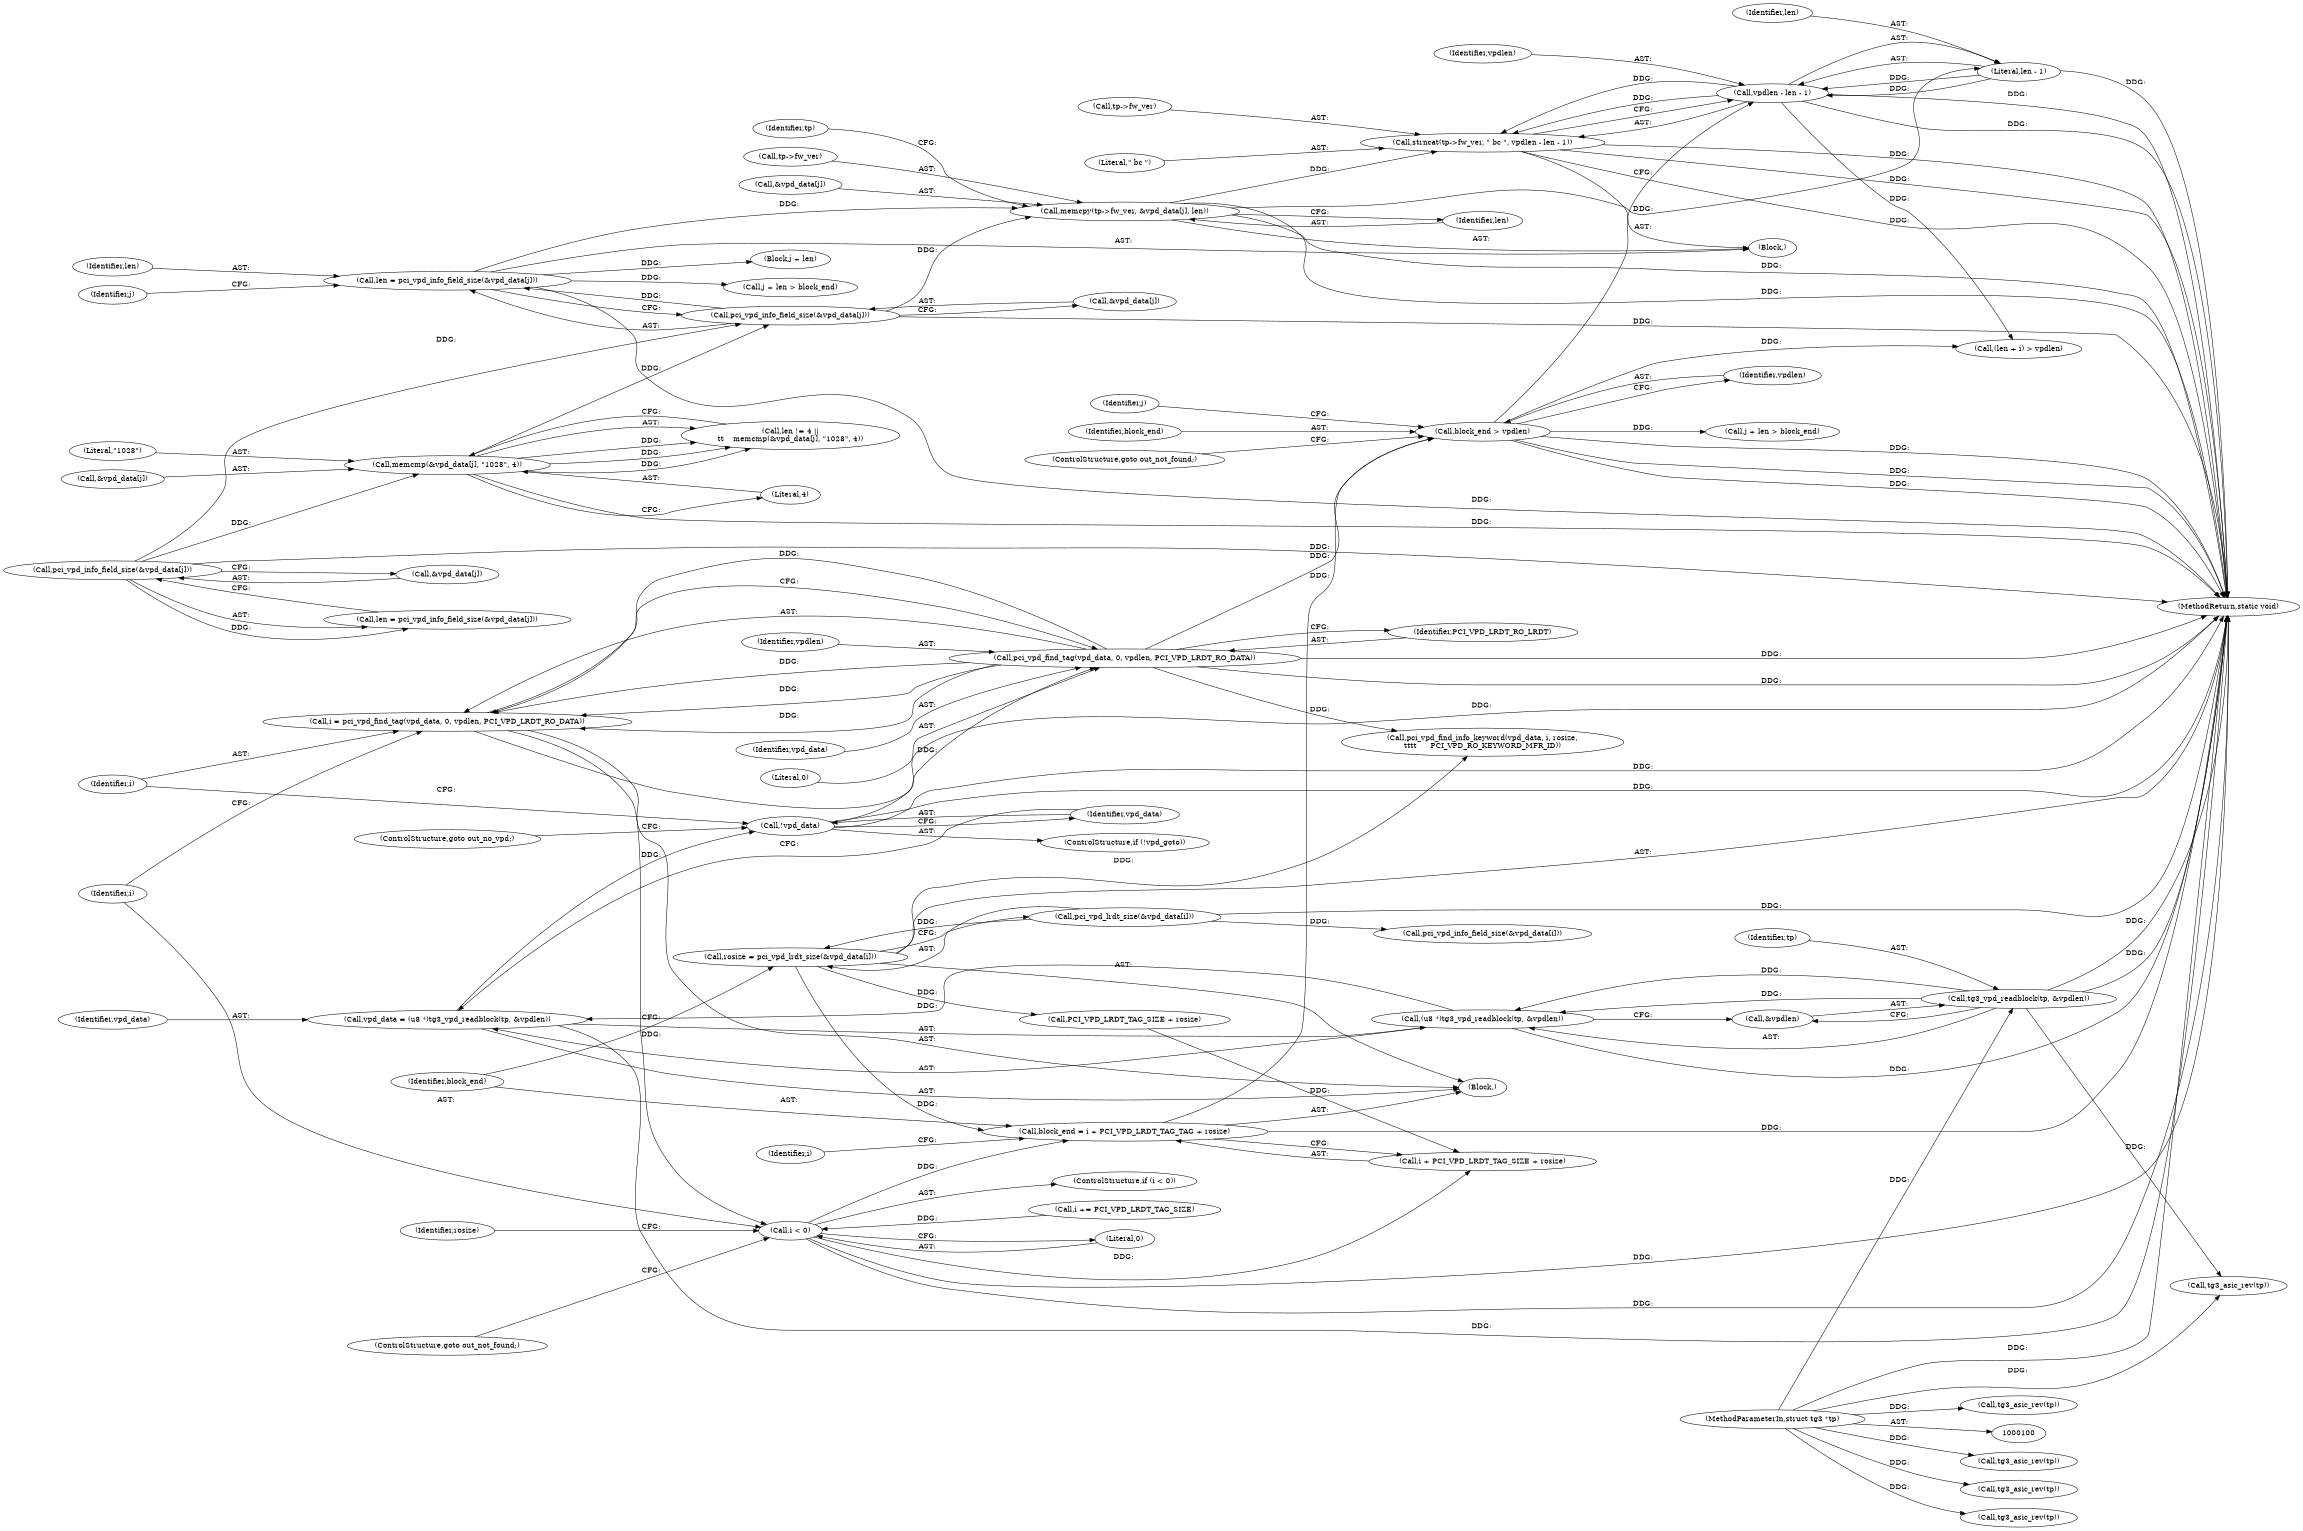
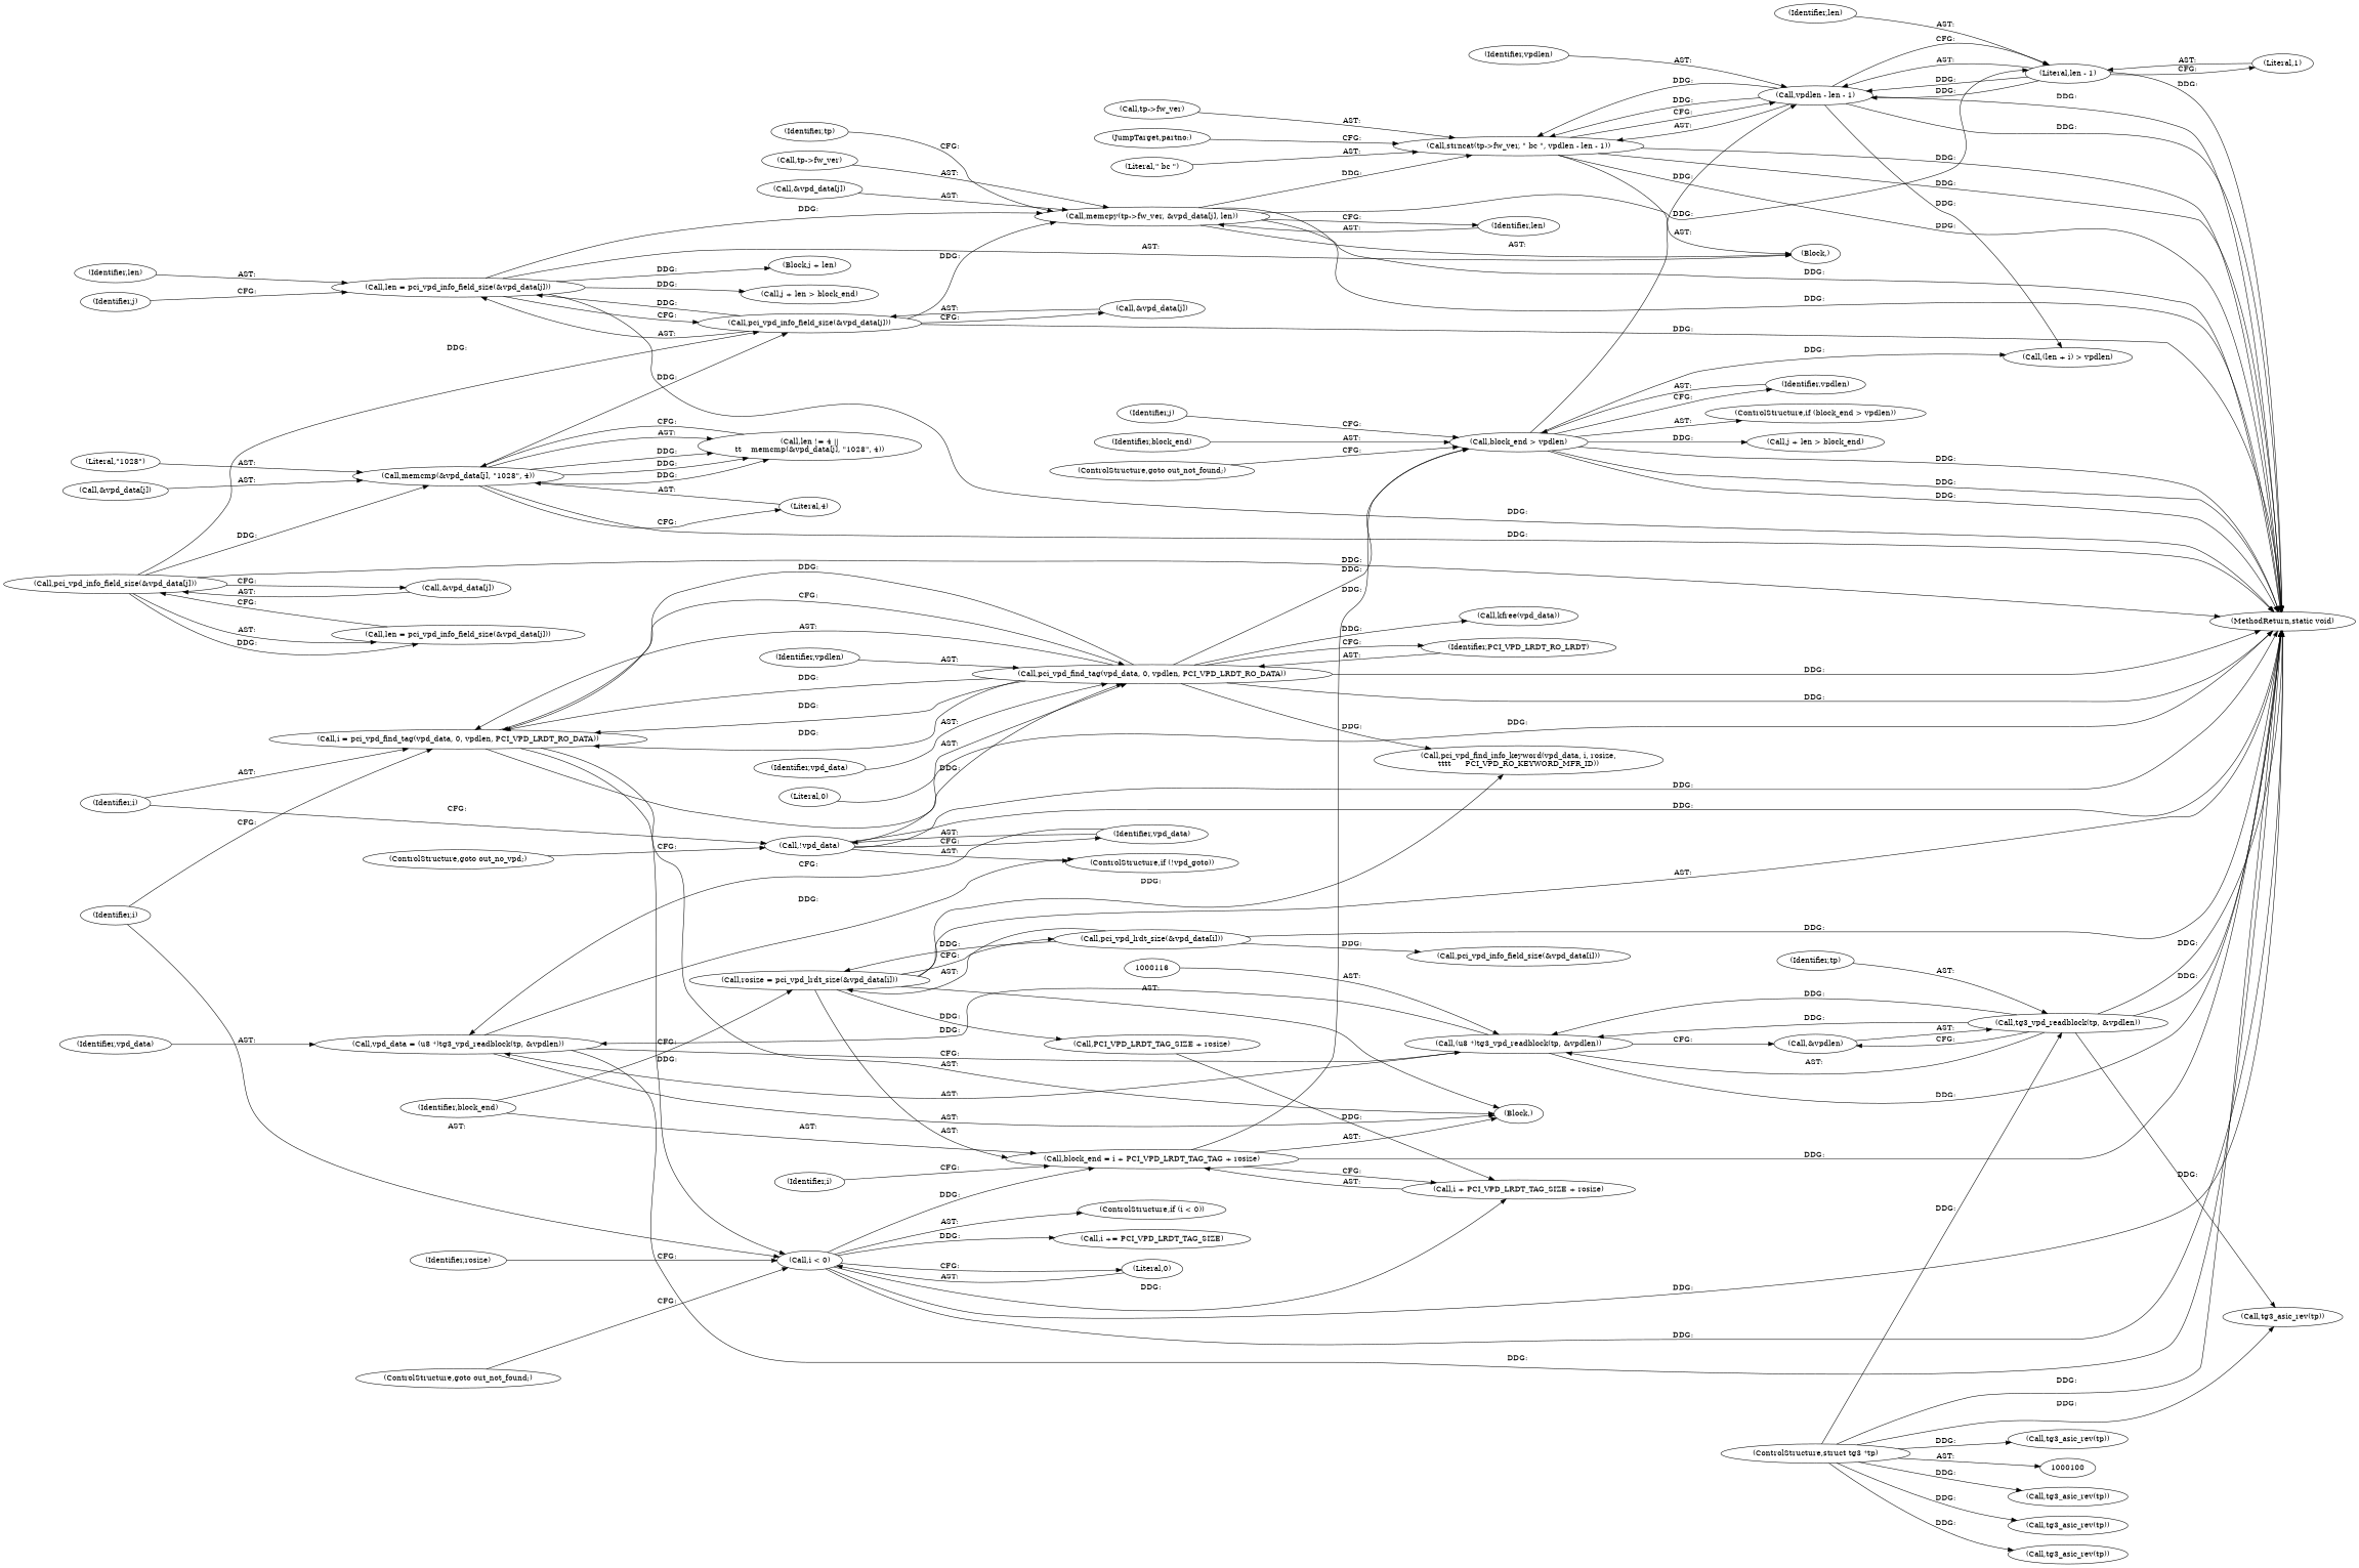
  digraph {
    rankdir=LR
    n1 [label="(Call,strncat(tp->fw_ver, \" bc \", vpdlen - len - 1))"]
    n2 [label="(Call,vpdlen - len - 1)"]
    n3 [label="(MethodReturn,static void)"]
    n4 [label="(Block,)"]
    n5 [label="(Literal,len - 1)"]
    n6 [label="(Call,(len + i) > vpdlen)"]
    n7 [label="(Call,memcpy(tp->fw_ver, &vpd_data[j], len))"]
    n8 [label="(Identifier,len)"]
+   n9 [label="(Literal,1)"]
    n10 [label="(Call,pci_vpd_info_field_size(&vpd_data[j]))"]
    n11 [label="(Call,len = pci_vpd_info_field_size(&vpd_data[j]))"]
    n12 [label="(Call,&vpd_data[j])"]
    n13 [label="(Block,j + len)"]
    n14 [label="(Call,j + len > block_end)"]
    n15 [label="(Call,memcmp(&vpd_data[j], \"1028\", 4))"]
    n16 [label="(Call,len != 4 ||\n\t\t    memcmp(&vpd_data[j], \"1028\", 4))"]
    n17 [label="(Literal,4)"]
    n18 [label="(Call,pci_vpd_info_field_size(&vpd_data[j]))"]
    n19 [label="(Call,len = pci_vpd_info_field_size(&vpd_data[j]))"]
    n20 [label="(Call,&vpd_data[j])"]
    n21 [label="(Call,block_end > vpdlen)"]
+   n22 [label="(ControlStructure,if (block_end > vpdlen))"]
    n23 [label="(Call,j + len > block_end)"]
    n24 [label="(Identifier,vpdlen)"]
    n25 [label="(Call,block_end = i + PCI_VPD_LRDT_TAG_TAG + rosize)"]
    n26 [label="(Call,i + PCI_VPD_LRDT_TAG_SIZE + rosize)"]
    n27 [label="(Block,)"]
    n28 [label="(Call,i < 0)"]
    n29 [label="(Call,i += PCI_VPD_LRDT_TAG_SIZE)"]
    n30 [label="(Literal,0)"]
    n31 [label="(ControlStructure,if (i < 0))"]
    n32 [label="(Call,i = pci_vpd_find_tag(vpd_data, 0, vpdlen, PCI_VPD_LRDT_RO_DATA))"]
    n33 [label="(Call,pci_vpd_find_tag(vpd_data, 0, vpdlen, PCI_VPD_LRDT_RO_DATA))"]
    n34 [label="(Call,pci_vpd_find_info_keyword(vpd_data, i, rosize,\n\t\t\t\t      PCI_VPD_RO_KEYWORD_MFR_ID))"]
    n35 [label="(Identifier,PCI_VPD_LRDT_RO_LRDT)"]
+   n36 [label="(Call,kfree(vpd_data))"]
    n37 [label="(Call,!vpd_data)"]
    n38 [label="(ControlStructure,if (!vpd_goto))"]
    n39 [label="(Identifier,vpd_data)"]
    n40 [label="(Call,vpd_data = (u8 *)tg3_vpd_readblock(tp, &vpdlen))"]
    n41 [label="(Call,(u8 *)tg3_vpd_readblock(tp, &vpdlen))"]
    n42 [label="(Call,&vpdlen)"]
    n43 [label="(Call,tg3_vpd_readblock(tp, &vpdlen))"]
    n44 [label="(Call,tg3_asic_rev(tp))"]
-   n45 [label="(MethodParameterIn,struct tg3 *tp)"]
+   n45 [label="(ControlStructure,struct tg3 *tp)"]
    n46 [label="(Call,tg3_asic_rev(tp))"]
    n47 [label="(Call,tg3_asic_rev(tp))"]
    n48 [label="(Call,tg3_asic_rev(tp))"]
    n49 [label="(Call,tg3_asic_rev(tp))"]
    1000100
    n51 [label="(Call,rosize = pci_vpd_lrdt_size(&vpd_data[i]))"]
    n52 [label="(Call,pci_vpd_lrdt_size(&vpd_data[i]))"]
    n53 [label="(Call,PCI_VPD_LRDT_TAG_SIZE + rosize)"]
    n54 [label="(Call,pci_vpd_info_field_size(&vpd_data[i]))"]
    n55 [label="(Identifier,block_end)"]
    n56 [label="(Call,tp->fw_ver)"]
+   n57 [label="(JumpTarget,partno:)"]
    n58 [label="(Literal,\" bc \")"]
    n59 [label="(ControlStructure,goto out_no_vpd;)"]
    n60 [label="(Identifier,vpdlen)"]
    n61 [label="(Identifier,j)"]
    n62 [label="(Identifier,vpdlen)"]
    n63 [label="(Identifier,len)"]
    n64 [label="(Call,&vpd_data[j])"]
    n65 [label="(Identifier,tp)"]
    n66 [label="(Call,tp->fw_ver)"]
    n67 [label="(Identifier,len)"]
    n68 [label="(ControlStructure,goto out_not_found;)"]
    n69 [label="(Identifier,i)"]
    n70 [label="(Identifier,j)"]
    n71 [label="(Identifier,vpd_data)"]
    n72 [label="(Identifier,vpd_data)"]
    n73 [label="(Identifier,tp)"]
    n74 [label="(ControlStructure,goto out_not_found;)"]
    n75 [label="(Identifier,i)"]
    n76 [label="(Identifier,i)"]
    n77 [label="(Identifier,block_end)"]
    n78 [label="(Identifier,rosize)"]
    n79 [label="(Literal,\"1028\")"]
    n80 [label="(Literal,0)"]
    n81 [label="(Call,&vpd_data[j])"]
+   1000116
    n1 -> n2 [label="CFG: "]
    n1 -> n3 [label="DDG: "]
    n1 -> n3 [label="DDG: "]
    n1 -> n3 [label="DDG: "]
    n1 -> n4 [label="AST: "]
    n2 -> n1 [label="AST: "]
    n2 -> n1 [label="DDG: "]
    n2 -> n1 [label="DDG: "]
    n2 -> n3 [label="DDG: "]
    n2 -> n3 [label="DDG: "]
-   n2 -> n5 [label="AST: "]
+   n2 -> n5 [label="CFG: "]
    n2 -> n6 [label="DDG: "]
    n5 -> n2 [label="AST: "]
    n5 -> n2 [label="DDG: "]
    n5 -> n2 [label="DDG: "]
    n5 -> n3 [label="DDG: "]
+   n5 -> n9 [label="CFG: "]
    n7 -> n1 [label="DDG: "]
    n7 -> n3 [label="DDG: "]
    n7 -> n3 [label="DDG: "]
    n7 -> n4 [label="AST: "]
    n7 -> n5 [label="DDG: "]
    n7 -> n8 [label="CFG: "]
    n8 -> n7 [label="AST: "]
+   n9 -> n5 [label="AST: "]
    n10 -> n3 [label="DDG: "]
    n10 -> n7 [label="DDG: "]
    n10 -> n11 [label="AST: "]
    n10 -> n11 [label="DDG: "]
    n10 -> n12 [label="CFG: "]
    n11 -> n3 [label="DDG: "]
    n11 -> n4 [label="AST: "]
    n11 -> n7 [label="DDG: "]
    n11 -> n10 [label="CFG: "]
    n11 -> n13 [label="DDG: "]
    n11 -> n14 [label="DDG: "]
    n12 -> n10 [label="AST: "]
    n15 -> n3 [label="DDG: "]
    n15 -> n10 [label="DDG: "]
    n15 -> n16 [label="AST: "]
    n15 -> n16 [label="DDG: "]
    n15 -> n16 [label="DDG: "]
    n15 -> n16 [label="DDG: "]
    n15 -> n17 [label="CFG: "]
    n16 -> n15 [label="CFG: "]
    n17 -> n15 [label="AST: "]
    n18 -> n3 [label="DDG: "]
    n18 -> n10 [label="DDG: "]
    n18 -> n15 [label="DDG: "]
    n18 -> n19 [label="AST: "]
    n18 -> n19 [label="DDG: "]
    n18 -> n20 [label="CFG: "]
    n19 -> n18 [label="CFG: "]
    n20 -> n18 [label="AST: "]
-   n21 -> n2 [label="CFG: "]
+   n21 -> n2 [label="DDG: "]
    n21 -> n3 [label="DDG: "]
    n21 -> n3 [label="DDG: "]
    n21 -> n3 [label="DDG: "]
    n21 -> n6 [label="DDG: "]
+   n21 -> n22 [label="AST: "]
    n21 -> n23 [label="DDG: "]
    n21 -> n24 [label="CFG: "]
    n24 -> n21 [label="AST: "]
    n25 -> n3 [label="DDG: "]
    n25 -> n21 [label="DDG: "]
    n25 -> n26 [label="CFG: "]
    n25 -> n27 [label="AST: "]
    n26 -> n25 [label="AST: "]
    n28 -> n3 [label="DDG: "]
    n28 -> n3 [label="DDG: "]
    n28 -> n25 [label="DDG: "]
    n28 -> n26 [label="DDG: "]
-   n29 -> n28 [label="DDG: "]
+   n28 -> n29 [label="DDG: "]
    n28 -> n30 [label="CFG: "]
    n28 -> n31 [label="AST: "]
    n30 -> n28 [label="AST: "]
    n32 -> n3 [label="DDG: "]
    n32 -> n27 [label="AST: "]
    n32 -> n28 [label="DDG: "]
    n32 -> n33 [label="CFG: "]
    n33 -> n3 [label="DDG: "]
    n33 -> n3 [label="DDG: "]
    n33 -> n21 [label="DDG: "]
    n33 -> n32 [label="AST: "]
    n33 -> n32 [label="DDG: "]
    n33 -> n32 [label="DDG: "]
    n33 -> n32 [label="DDG: "]
    n33 -> n32 [label="DDG: "]
    n33 -> n34 [label="DDG: "]
    n33 -> n35 [label="CFG: "]
+   n33 -> n36 [label="DDG: "]
    n35 -> n33 [label="AST: "]
    n37 -> n3 [label="DDG: "]
    n37 -> n3 [label="DDG: "]
    n37 -> n33 [label="DDG: "]
    n37 -> n38 [label="AST: "]
    n37 -> n39 [label="CFG: "]
    n39 -> n37 [label="AST: "]
    n39 -> n40 [label="CFG: "]
    n40 -> n3 [label="DDG: "]
    n40 -> n27 [label="AST: "]
-   n40 -> n37 [label="DDG: "]
-   n40 -> n41 [label="AST: "]
+   n40 -> n38 [label="DDG: "]
+   n40 -> n41 [label="CFG: "]
    n41 -> n3 [label="DDG: "]
    n41 -> n40 [label="AST: "]
    n41 -> n40 [label="DDG: "]
    n41 -> n42 [label="CFG: "]
    n42 -> n43 [label="AST: "]
    n43 -> n3 [label="DDG: "]
    n43 -> n3 [label="DDG: "]
    n43 -> n41 [label="AST: "]
    n43 -> n41 [label="DDG: "]
    n43 -> n41 [label="DDG: "]
    n43 -> n42 [label="CFG: "]
    n43 -> n44 [label="DDG: "]
    n45 -> n3 [label="DDG: "]
    n45 -> n43 [label="DDG: "]
    n45 -> n44 [label="DDG: "]
    n45 -> n46 [label="DDG: "]
    n45 -> n47 [label="DDG: "]
    n45 -> n48 [label="DDG: "]
    n45 -> n49 [label="DDG: "]
    n45 -> 1000100 [label="AST: "]
    n51 -> n3 [label="AST: "]
-   n51 -> n25 [label="DDG: "]
+   n51 -> n25 [label="AST: "]
    n51 -> n27 [label="AST: "]
    n51 -> n34 [label="DDG: "]
    n51 -> n52 [label="CFG: "]
    n51 -> n53 [label="DDG: "]
    n52 -> n3 [label="DDG: "]
    n52 -> n51 [label="AST: "]
    n52 -> n51 [label="DDG: "]
    n52 -> n54 [label="DDG: "]
    n53 -> n26 [label="DDG: "]
    n55 -> n25 [label="AST: "]
    n55 -> n51 [label="CFG: "]
    n56 -> n1 [label="AST: "]
+   n57 -> n1 [label="CFG: "]
    n58 -> n1 [label="AST: "]
    n59 -> n37 [label="CFG: "]
    n60 -> n2 [label="AST: "]
    n61 -> n11 [label="CFG: "]
    n62 -> n33 [label="AST: "]
    n63 -> n5 [label="AST: "]
    n64 -> n7 [label="AST: "]
    n65 -> n7 [label="CFG: "]
    n66 -> n7 [label="AST: "]
    n67 -> n11 [label="AST: "]
    n68 -> n21 [label="CFG: "]
    n69 -> n32 [label="AST: "]
    n69 -> n37 [label="CFG: "]
    n70 -> n21 [label="CFG: "]
    n71 -> n33 [label="AST: "]
    n72 -> n40 [label="AST: "]
    n73 -> n43 [label="AST: "]
    n74 -> n28 [label="CFG: "]
    n75 -> n25 [label="CFG: "]
    n76 -> n28 [label="AST: "]
    n76 -> n32 [label="CFG: "]
    n77 -> n21 [label="AST: "]
    n78 -> n28 [label="CFG: "]
    n79 -> n15 [label="AST: "]
    n80 -> n33 [label="AST: "]
    n81 -> n15 [label="AST: "]
+   1000116 -> n41 [label="AST: "]
  }
